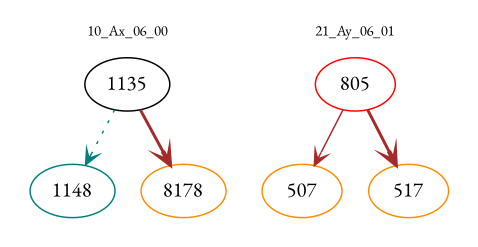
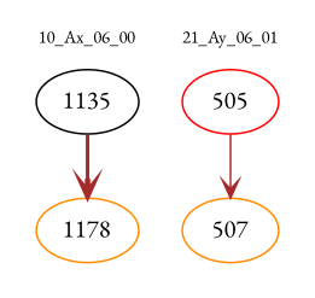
  digraph {
    fontname="EB Garamond"
    node [color=darkorange fontname="EB Garamond"]
    edge [arrowhead=vee color=brown fontname="EB Garamond" style=bold]
    n1 [color=black label=1135]
-   n2 [color=teal label=1148]
-   n3 [label=8178]
-   n4 [color=red label=805]
+   n3 [label=1178]
+   n4 [color=red label=505]
    n5 [label=507]
-   n6 [label=517]
    subgraph cluster_1 {
      color=white
      fontsize=10
      label="10_Ax_06_00"
      n1
-     n2
      n3
    }
    subgraph cluster_2 {
      color=white
      fontsize=10
      label="21_Ay_06_01"
      n4
      n5
-     n6
    }
-   n1 -> n2 [color=teal style=dotted]
    n1 -> n3
    n4 -> n5 [style=solid]
-   n4 -> n6
  }
